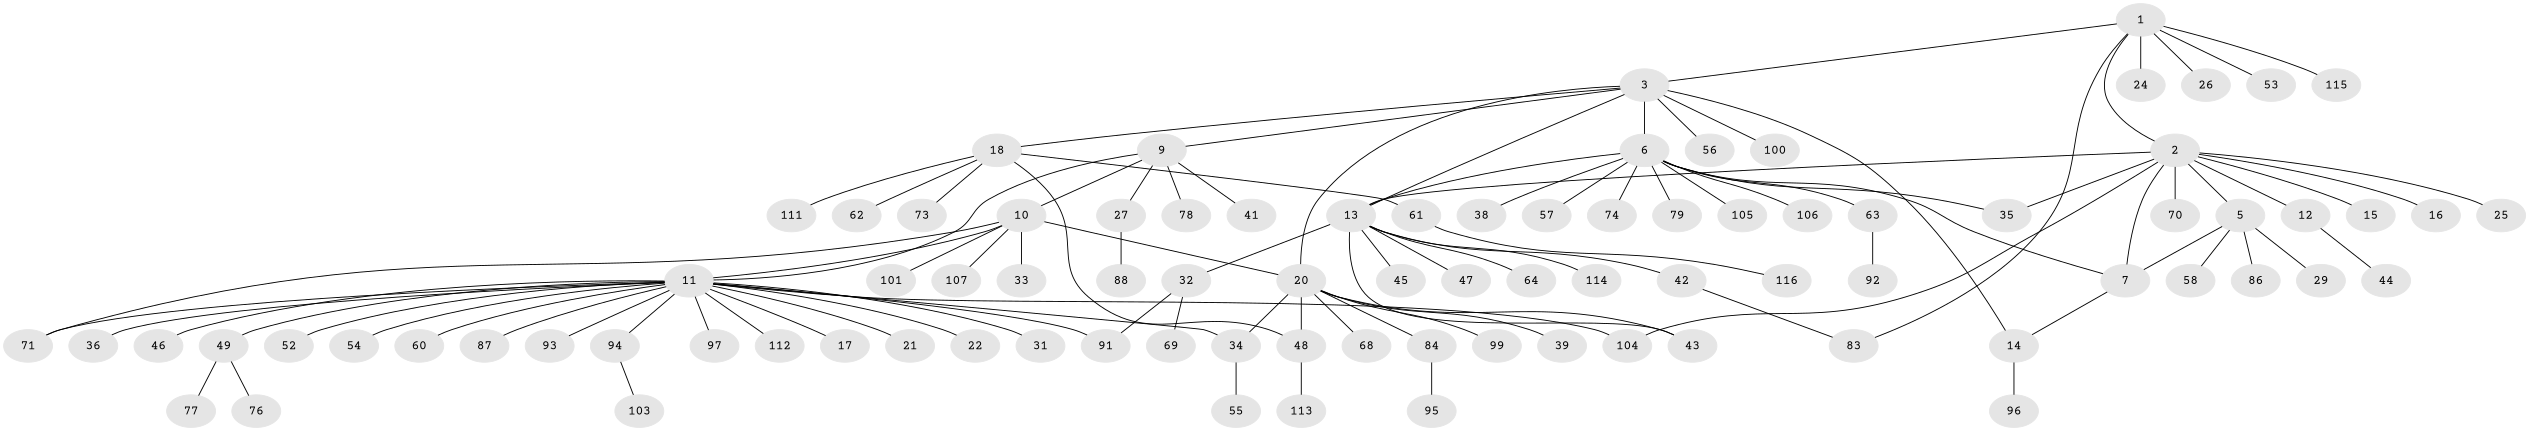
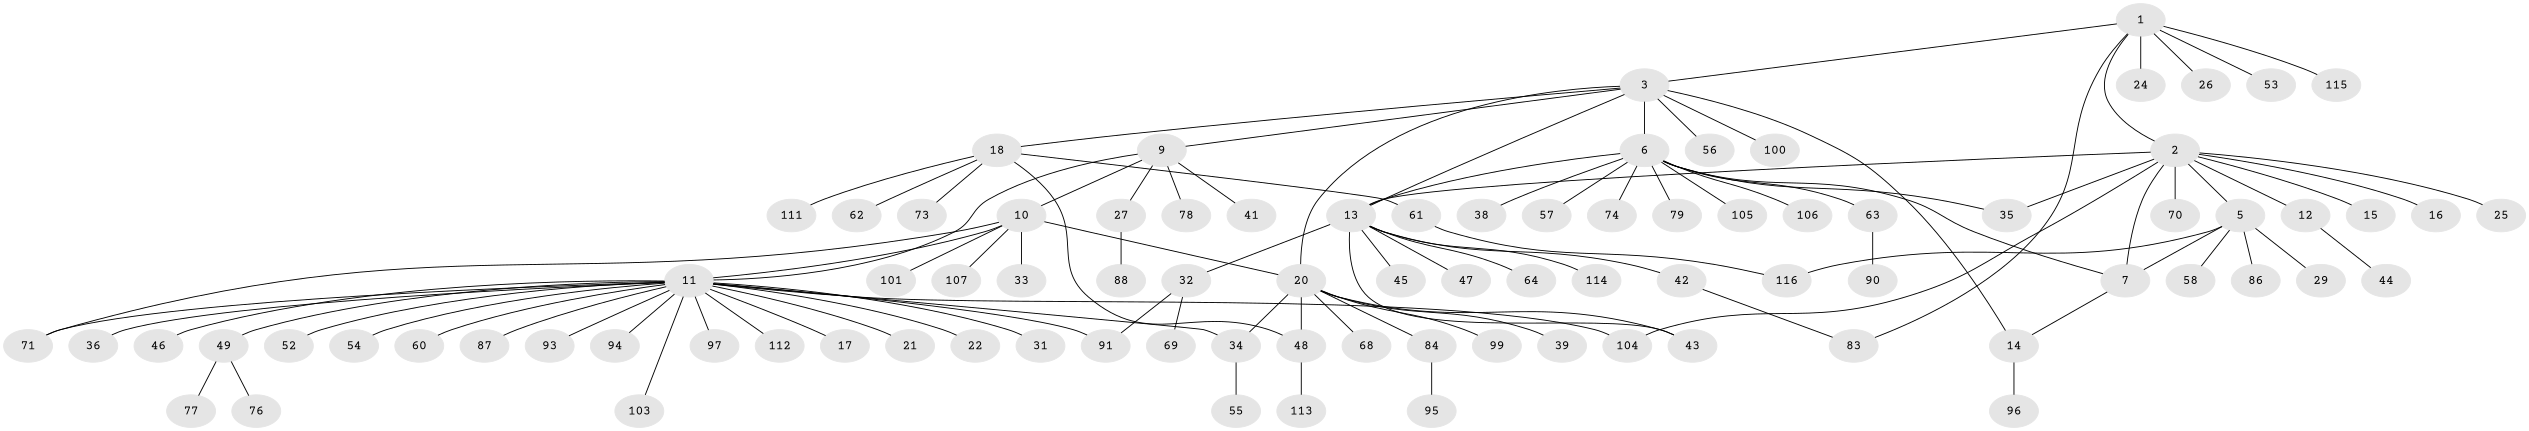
  graph {
    fontname="Courier Prime"
    node [color=gray90 fontname="Courier Prime" style=filled]
    edge [fontname="Courier Prime"]
    1 [super="+4"]
    2 [super="+63"]
    3 [super="+59"]
    24
    26
    53
    83
    115
    5 [super="+30"]
    7
    12 [super="+72"]
    13 [super="+40"]
    15 [super="+51"]
    16
    25
    70
    104
    35
    6 [super="+8"]
    9 [super="+109"]
    14 [super="+23"]
    18 [super="+89"]
    20 [super="+28"]
    56 [super="+82"]
    100
    29
    58
    86
    116
    38 [super="+110"]
    57
    n32 [label=63]
    74
    79
    105
    106
    44 [super="+92"]
    32 [super="+67"]
    42 [super="+75"]
    43 [super="+85"]
    45 [super="+102"]
    47
    64
    114
    10 [super="+19"]
    11 [super="+108"]
    27 [super="+80"]
    78
    n49 [label=41]
    96
    48 [super="+65"]
    61
    62
    73
    111
    34 [super="+41"]
    39
    68
    84
    99
-   90 [label=92]
+   90
    33
    71
    101
    107 [super="+117"]
    17
    21
    22
    31
    36
    46
    49
    52
    54
    60
    87
    91
    93
    94
    97
    103
    112
    88
    55
    76
    77 [super="+98"]
    69
    113
    95
    1 -- 2
    1 -- 3
    1 -- 24
    1 -- 26
    1 -- 53
    1 -- 83
    1 -- 115
    2 -- 5
    2 -- 7
    2 -- 12
    2 -- 13
    2 -- 15
    2 -- 16
    2 -- 25
    2 -- 70
    2 -- 104
    2 -- 35
    3 -- 13
    3 -- 6
    3 -- 9
    3 -- 14
    3 -- 18
    3 -- 20
    3 -- 56
    3 -- 100
    5 -- 7
    5 -- 29
    5 -- 58
    5 -- 86
+   5 -- 116
    7 -- 14
    12 -- 44
    13 -- 32
    13 -- 42
    13 -- 43
    13 -- 45
    13 -- 47
    13 -- 64
    13 -- 114
    6 -- 7
    6 -- 13
    6 -- 35
    6 -- 38
    6 -- 57
    6 -- n32
    6 -- 74
    6 -- 79
    6 -- 105
    6 -- 106
    9 -- 10
    9 -- 11
    9 -- 27
    9 -- 78
    9 -- n49
    14 -- 96
    18 -- 48
    18 -- 61
    18 -- 62
    18 -- 73
    18 -- 111
    20 -- 43
    20 -- 48
    20 -- 34
    20 -- 39
    20 -- 68
    20 -- 84
    20 -- 99
    n32 -- 90
    32 -- 91
    32 -- 69
    42 -- 83
    10 -- 20
    10 -- 11
    10 -- 33
    10 -- 71
    10 -- 101
    10 -- 107
    11 -- 104
    11 -- 34
    11 -- 71
    11 -- 17
    11 -- 21
    11 -- 22
    11 -- 31
    11 -- 36
    11 -- 46
    11 -- 49
    11 -- 52
    11 -- 54
    11 -- 60
    11 -- 87
    11 -- 91
    11 -- 93
    11 -- 94
    11 -- 97
-   94 -- 103
+   11 -- 103
    11 -- 112
    27 -- 88
    48 -- 113
    61 -- 116
    34 -- 55
    84 -- 95
    49 -- 76
    49 -- 77
  }
